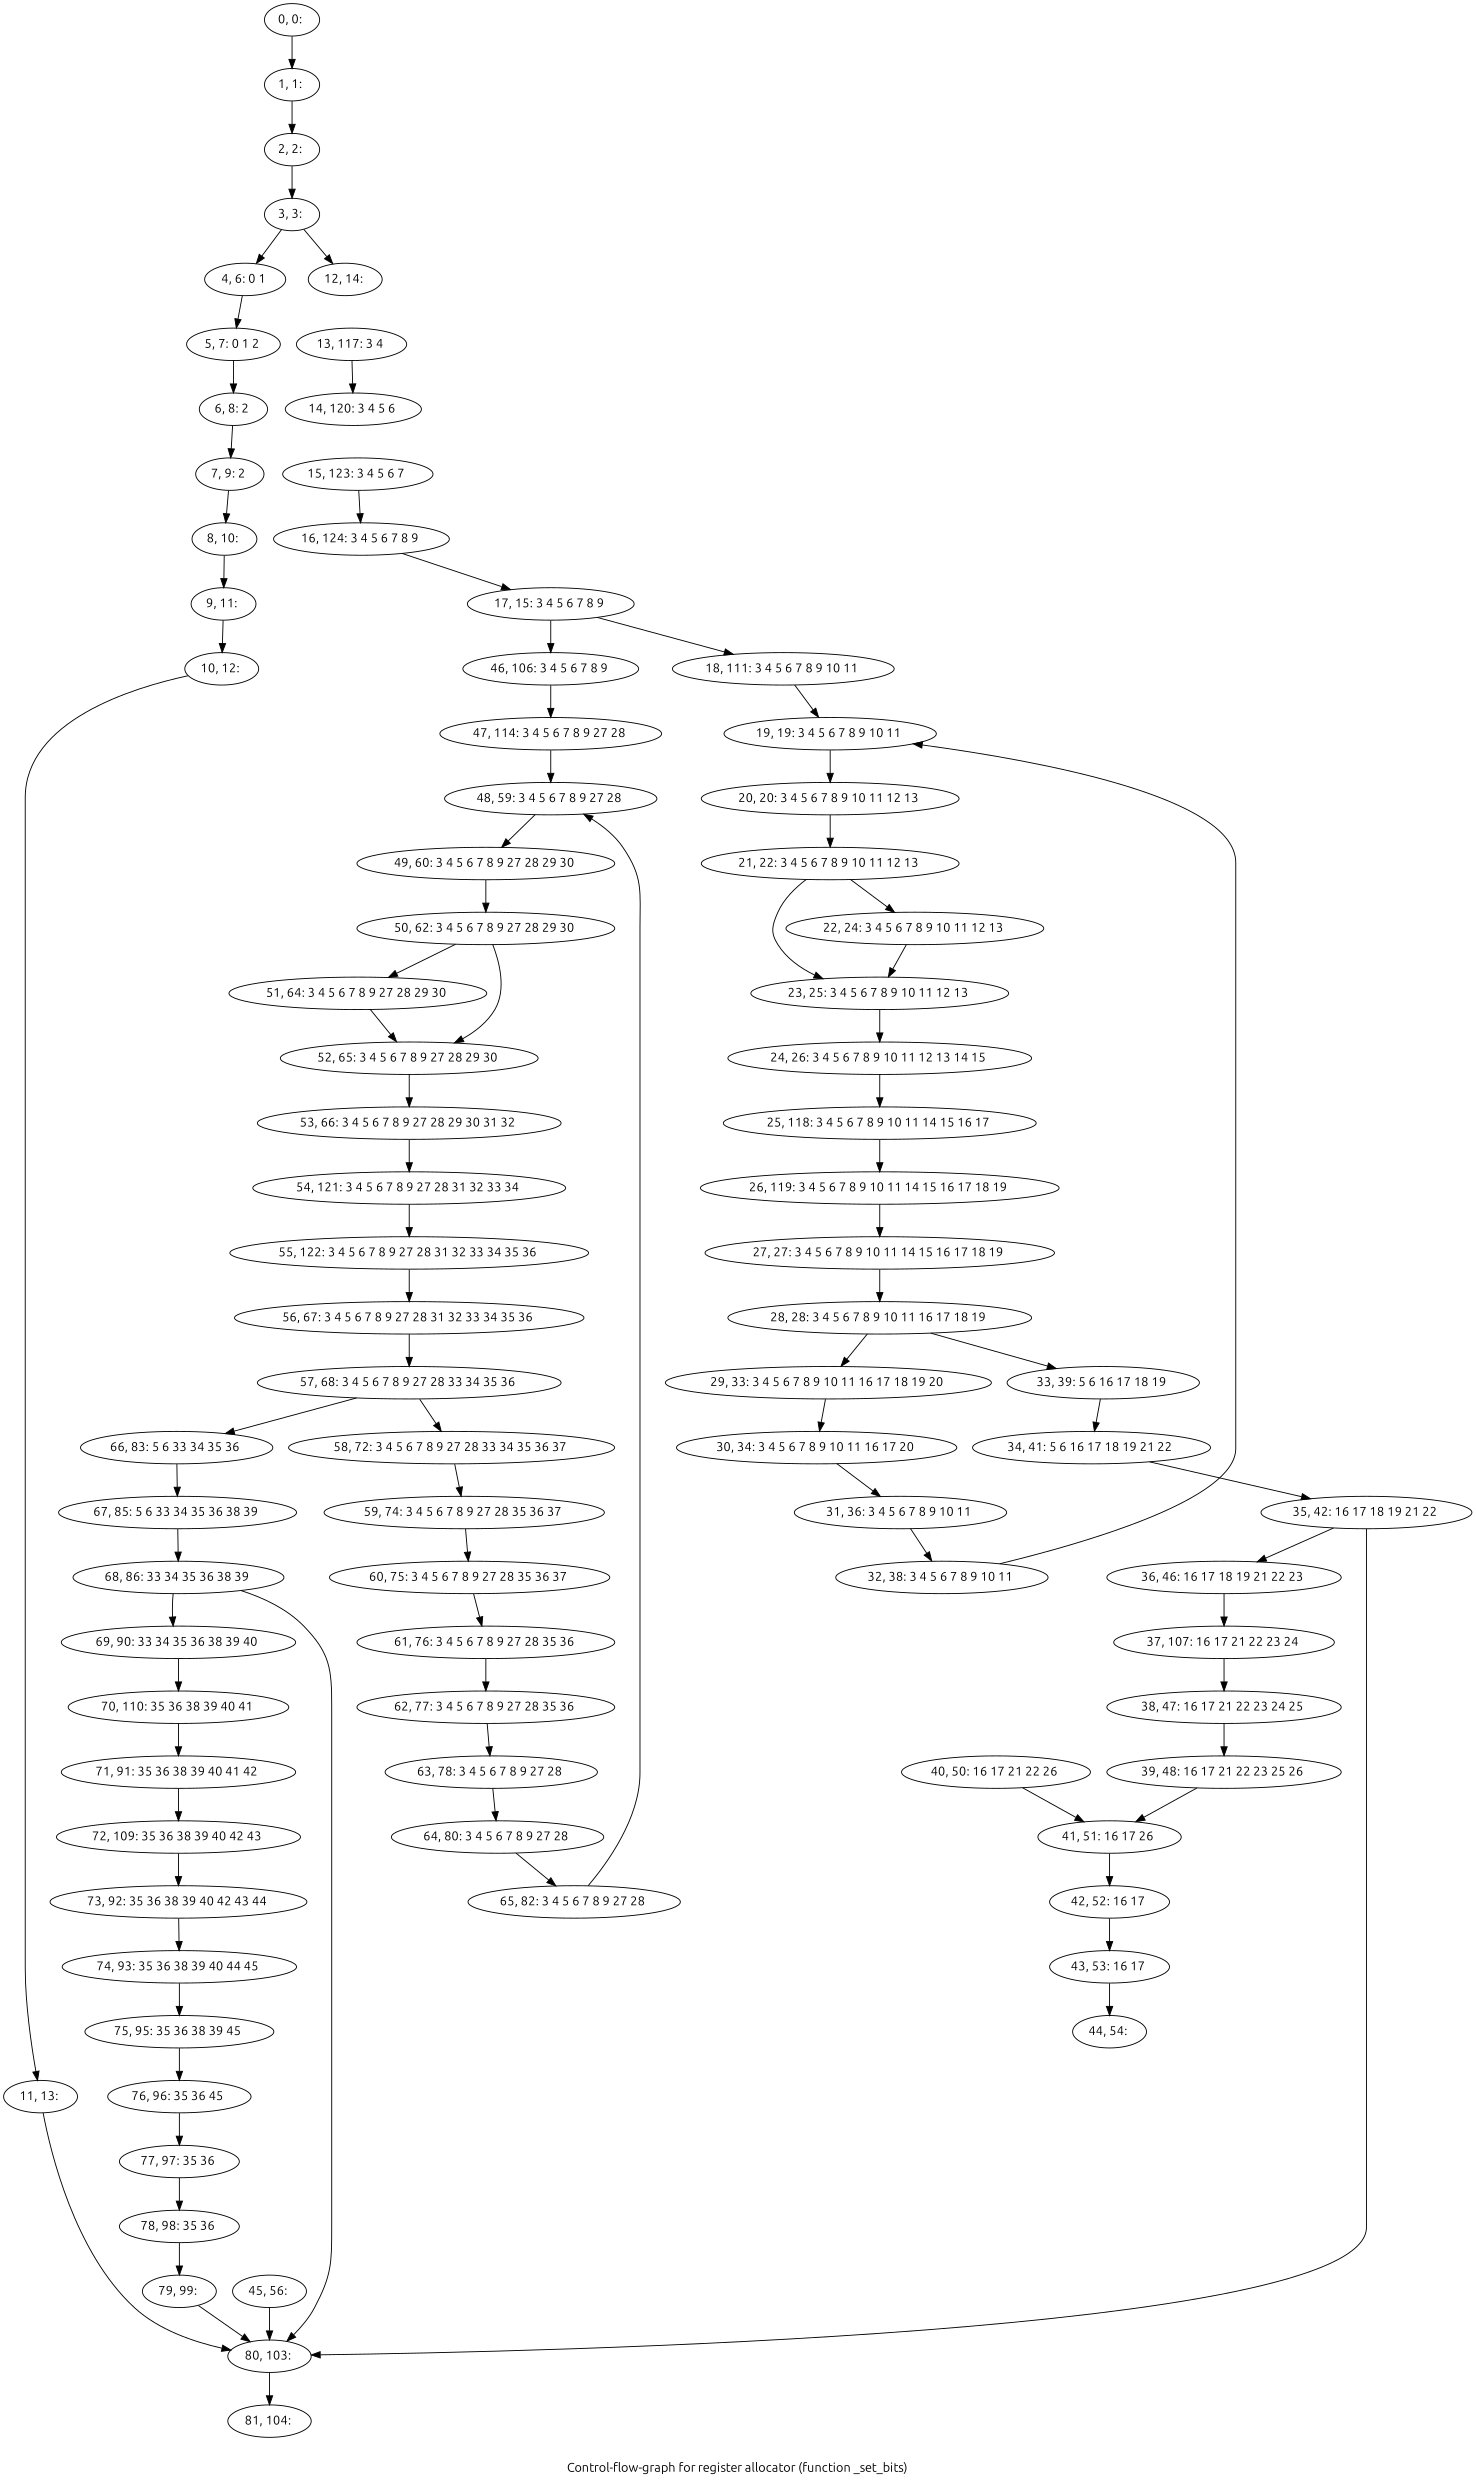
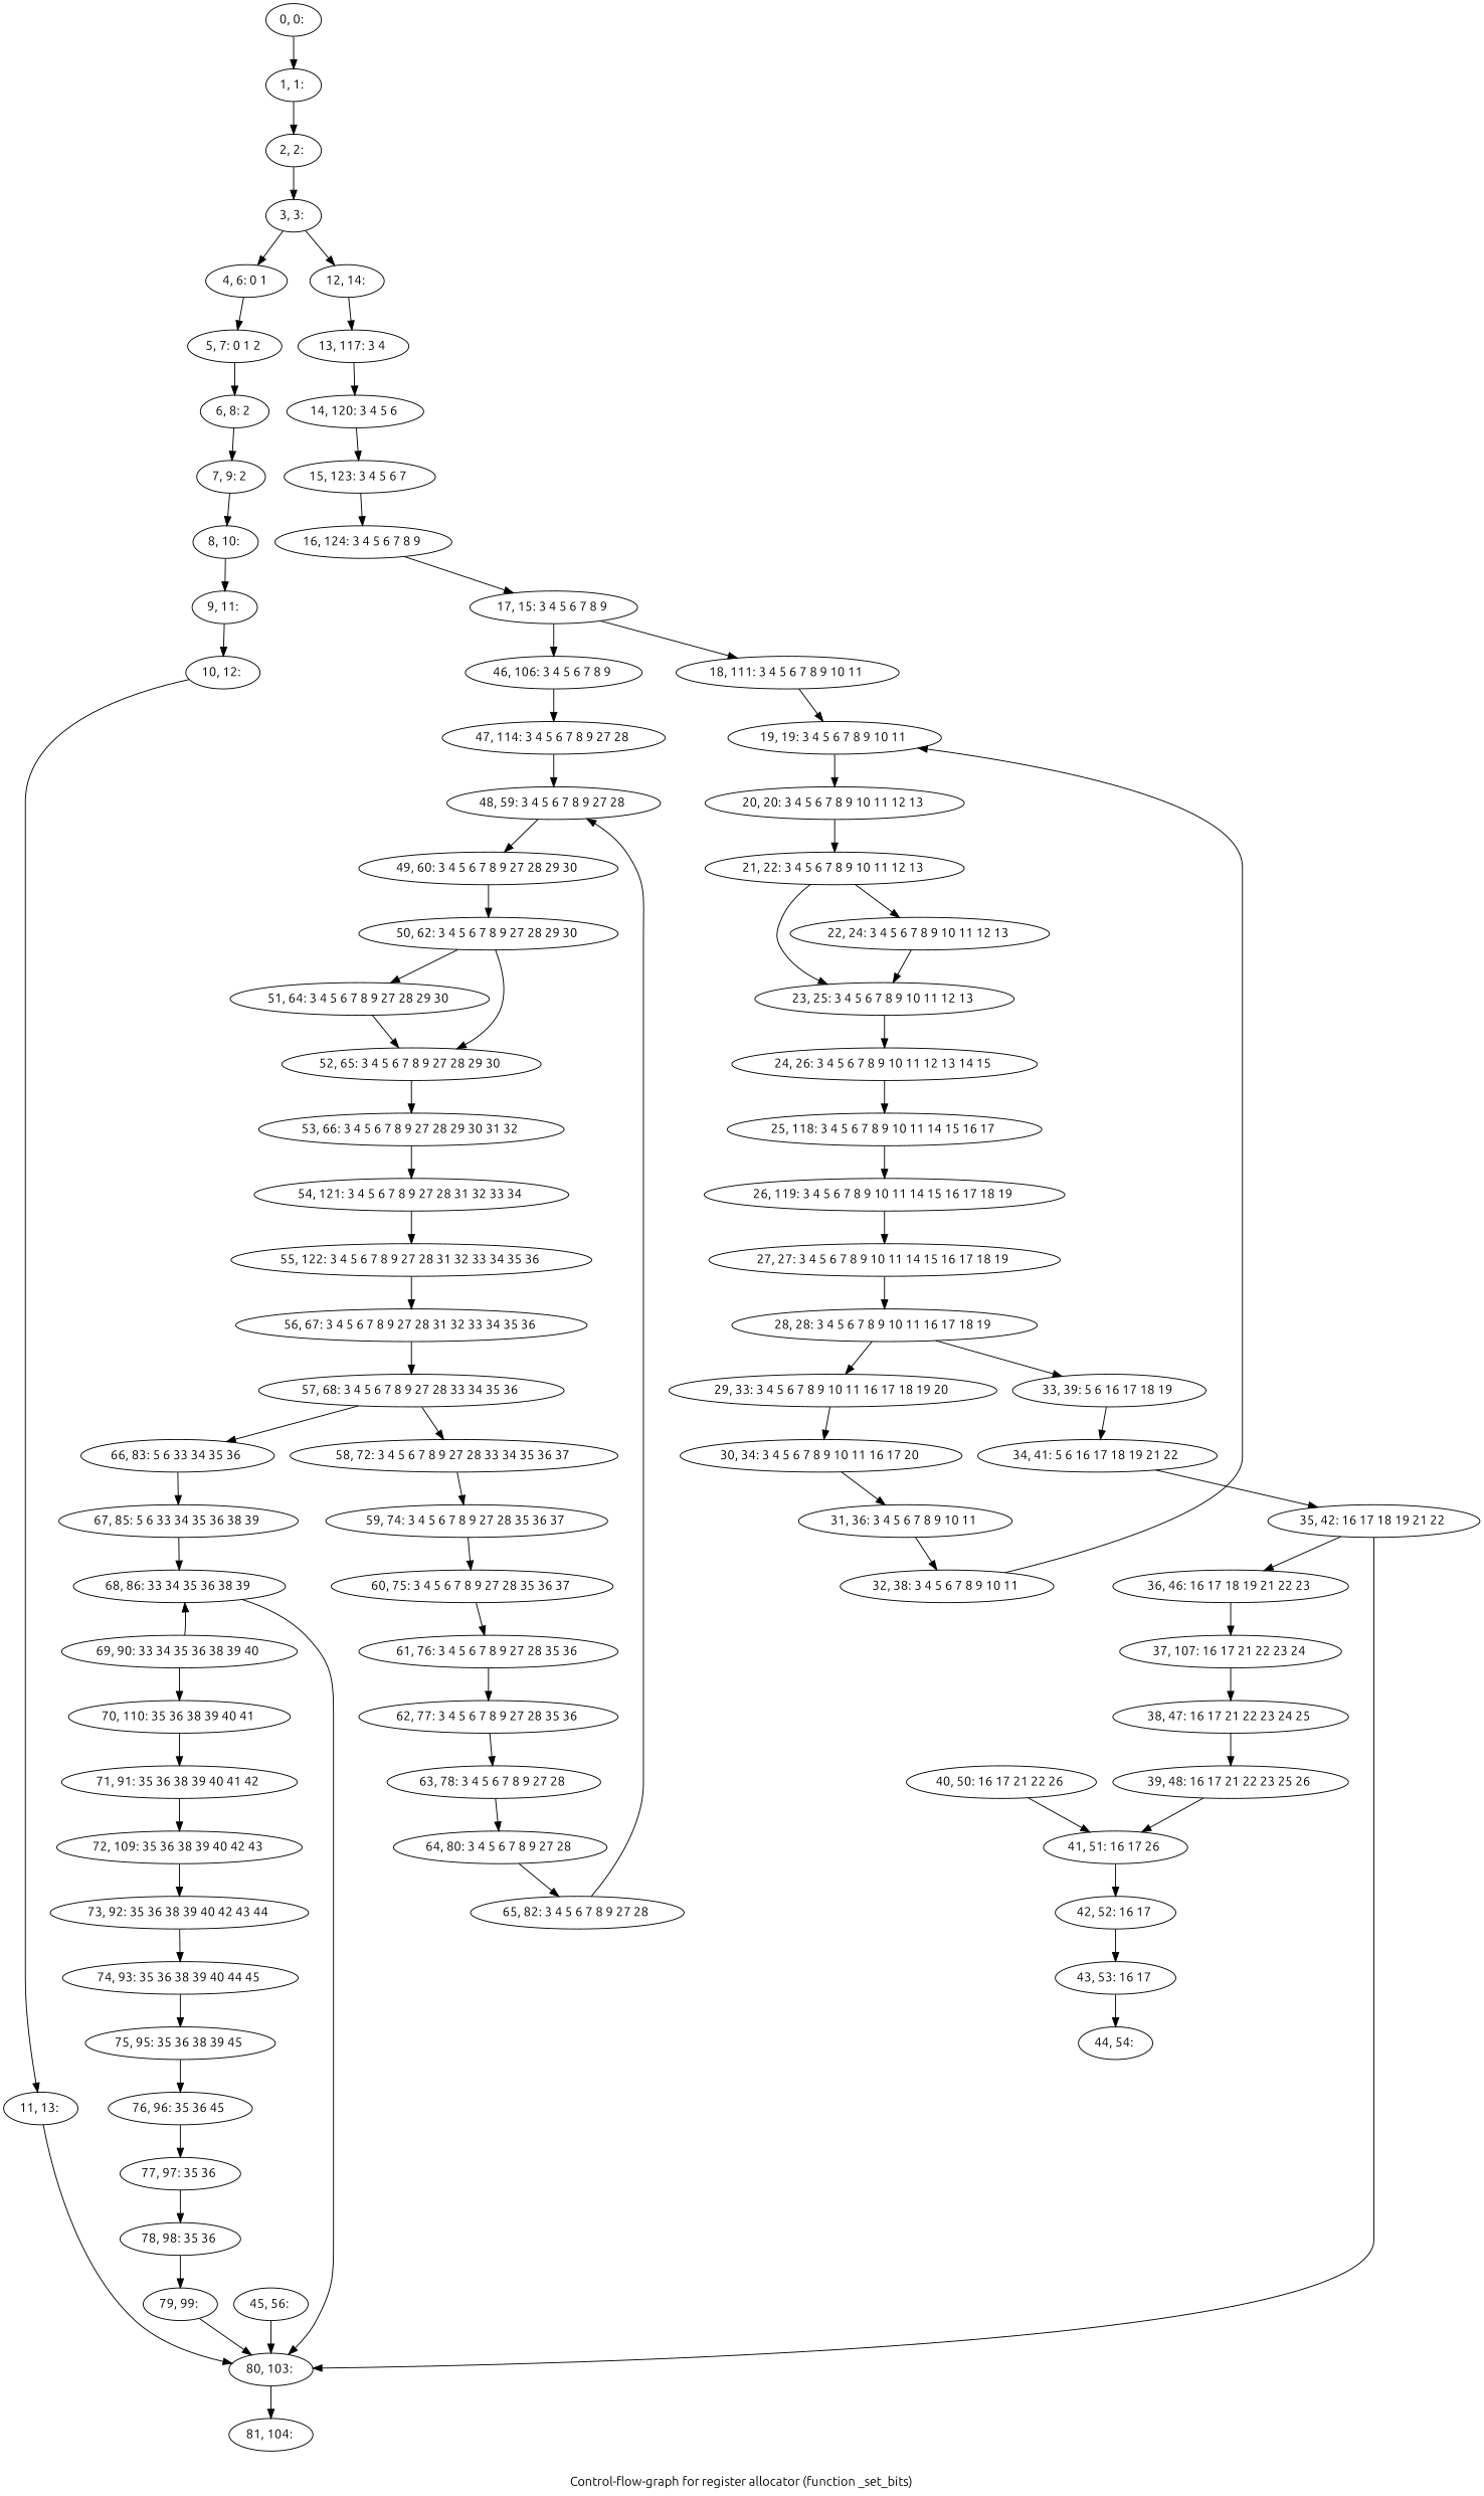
  digraph {
    fontname=Ubuntu
    label="Control-flow-graph for register allocator (function _set_bits)"
    node [fontname=Ubuntu]
    edge [fontname=Ubuntu]
    n1 [label="0, 0: "]
    n2 [label="1, 1: "]
    n3 [label="2, 2: "]
    n4 [label="3, 3: "]
    n5 [label="4, 6: 0 1 "]
    n6 [label="12, 14: "]
    n7 [label="5, 7: 0 1 2 "]
    n8 [label="13, 117: 3 4 "]
    n9 [label="6, 8: 2 "]
    n10 [label="7, 9: 2 "]
    n11 [label="8, 10: "]
    n12 [label="9, 11: "]
    n13 [label="10, 12: "]
    n14 [label="11, 13: "]
    n15 [label="80, 103: "]
    n16 [label="81, 104: "]
    n17 [label="14, 120: 3 4 5 6 "]
    n18 [label="15, 123: 3 4 5 6 7 "]
    n19 [label="16, 124: 3 4 5 6 7 8 9 "]
    n20 [label="17, 15: 3 4 5 6 7 8 9 "]
    n21 [label="18, 111: 3 4 5 6 7 8 9 10 11 "]
    n22 [label="46, 106: 3 4 5 6 7 8 9 "]
    n23 [label="19, 19: 3 4 5 6 7 8 9 10 11 "]
    n24 [label="47, 114: 3 4 5 6 7 8 9 27 28 "]
    n25 [label="20, 20: 3 4 5 6 7 8 9 10 11 12 13 "]
    n26 [label="21, 22: 3 4 5 6 7 8 9 10 11 12 13 "]
    n27 [label="22, 24: 3 4 5 6 7 8 9 10 11 12 13 "]
    n28 [label="23, 25: 3 4 5 6 7 8 9 10 11 12 13 "]
    n29 [label="24, 26: 3 4 5 6 7 8 9 10 11 12 13 14 15 "]
    n30 [label="25, 118: 3 4 5 6 7 8 9 10 11 14 15 16 17 "]
    n31 [label="26, 119: 3 4 5 6 7 8 9 10 11 14 15 16 17 18 19 "]
    n32 [label="27, 27: 3 4 5 6 7 8 9 10 11 14 15 16 17 18 19 "]
    n33 [label="28, 28: 3 4 5 6 7 8 9 10 11 16 17 18 19 "]
    n34 [label="29, 33: 3 4 5 6 7 8 9 10 11 16 17 18 19 20 "]
    n35 [label="33, 39: 5 6 16 17 18 19 "]
    n36 [label="30, 34: 3 4 5 6 7 8 9 10 11 16 17 20 "]
    n37 [label="34, 41: 5 6 16 17 18 19 21 22 "]
    n38 [label="31, 36: 3 4 5 6 7 8 9 10 11 "]
    n39 [label="32, 38: 3 4 5 6 7 8 9 10 11 "]
    n40 [label="35, 42: 16 17 18 19 21 22 "]
    n41 [label="36, 46: 16 17 18 19 21 22 23 "]
    n42 [label="37, 107: 16 17 21 22 23 24 "]
    n43 [label="38, 47: 16 17 21 22 23 24 25 "]
    n44 [label="39, 48: 16 17 21 22 23 25 26 "]
    n45 [label="41, 51: 16 17 26 "]
    n46 [label="40, 50: 16 17 21 22 26 "]
    n47 [label="42, 52: 16 17 "]
    n48 [label="43, 53: 16 17 "]
    n49 [label="44, 54: "]
    n50 [label="45, 56: "]
    n51 [label="48, 59: 3 4 5 6 7 8 9 27 28 "]
    n52 [label="49, 60: 3 4 5 6 7 8 9 27 28 29 30 "]
    n53 [label="50, 62: 3 4 5 6 7 8 9 27 28 29 30 "]
    n54 [label="51, 64: 3 4 5 6 7 8 9 27 28 29 30 "]
    n55 [label="52, 65: 3 4 5 6 7 8 9 27 28 29 30 "]
    n56 [label="53, 66: 3 4 5 6 7 8 9 27 28 29 30 31 32 "]
    n57 [label="54, 121: 3 4 5 6 7 8 9 27 28 31 32 33 34 "]
    n58 [label="55, 122: 3 4 5 6 7 8 9 27 28 31 32 33 34 35 36 "]
    n59 [label="56, 67: 3 4 5 6 7 8 9 27 28 31 32 33 34 35 36 "]
    n60 [label="57, 68: 3 4 5 6 7 8 9 27 28 33 34 35 36 "]
    n61 [label="58, 72: 3 4 5 6 7 8 9 27 28 33 34 35 36 37 "]
    n62 [label="66, 83: 5 6 33 34 35 36 "]
    n63 [label="59, 74: 3 4 5 6 7 8 9 27 28 35 36 37 "]
    n64 [label="67, 85: 5 6 33 34 35 36 38 39 "]
    n65 [label="60, 75: 3 4 5 6 7 8 9 27 28 35 36 37 "]
    n66 [label="61, 76: 3 4 5 6 7 8 9 27 28 35 36 "]
    n67 [label="62, 77: 3 4 5 6 7 8 9 27 28 35 36 "]
    n68 [label="63, 78: 3 4 5 6 7 8 9 27 28 "]
    n69 [label="64, 80: 3 4 5 6 7 8 9 27 28 "]
    n70 [label="65, 82: 3 4 5 6 7 8 9 27 28 "]
    n71 [label="68, 86: 33 34 35 36 38 39 "]
    n72 [label="69, 90: 33 34 35 36 38 39 40 "]
    n73 [label="70, 110: 35 36 38 39 40 41 "]
    n74 [label="71, 91: 35 36 38 39 40 41 42 "]
    n75 [label="72, 109: 35 36 38 39 40 42 43 "]
    n76 [label="73, 92: 35 36 38 39 40 42 43 44 "]
    n77 [label="74, 93: 35 36 38 39 40 44 45 "]
    n78 [label="75, 95: 35 36 38 39 45 "]
    n79 [label="76, 96: 35 36 45 "]
    n80 [label="77, 97: 35 36 "]
    n81 [label="78, 98: 35 36 "]
    n82 [label="79, 99: "]
    n1 -> n2
    n2 -> n3
    n3 -> n4
    n4 -> n5
    n4 -> n6
    n5 -> n7
+   n6 -> n8
    n7 -> n9
    n8 -> n17
    n9 -> n10
    n10 -> n11
    n11 -> n12
    n12 -> n13
    n13 -> n14
    n14 -> n15
    n15 -> n16
+   n17 -> n18
    n18 -> n19
    n19 -> n20
    n20 -> n21
    n20 -> n22
    n21 -> n23
    n22 -> n24
    n23 -> n25
    n24 -> n51
    n25 -> n26
    n26 -> n27
    n26 -> n28
    n27 -> n28
    n28 -> n29
    n29 -> n30
    n30 -> n31
    n31 -> n32
    n32 -> n33
    n33 -> n34
    n33 -> n35
    n34 -> n36
    n35 -> n37
    n36 -> n38
    n37 -> n40
    n38 -> n39
    n39 -> n23
    n40 -> n15
    n40 -> n41
    n41 -> n42
    n42 -> n43
    n43 -> n44
    n44 -> n45
    n45 -> n47
    n46 -> n45
    n47 -> n48
    n48 -> n49
    n50 -> n15
    n51 -> n52
    n52 -> n53
    n53 -> n54
    n53 -> n55
    n54 -> n55
    n55 -> n56
    n56 -> n57
    n57 -> n58
    n58 -> n59
    n59 -> n60
    n60 -> n61
    n60 -> n62
    n61 -> n63
    n62 -> n64
    n63 -> n65
    n64 -> n71
    n65 -> n66
    n66 -> n67
    n67 -> n68
    n68 -> n69
    n69 -> n70
    n70 -> n51
    n71 -> n15
-   n71 -> n72
+   n72 -> n71
    n72 -> n73
    n73 -> n74
    n74 -> n75
    n75 -> n76
    n76 -> n77
    n77 -> n78
    n78 -> n79
    n79 -> n80
    n80 -> n81
    n81 -> n82
    n82 -> n15
  }
